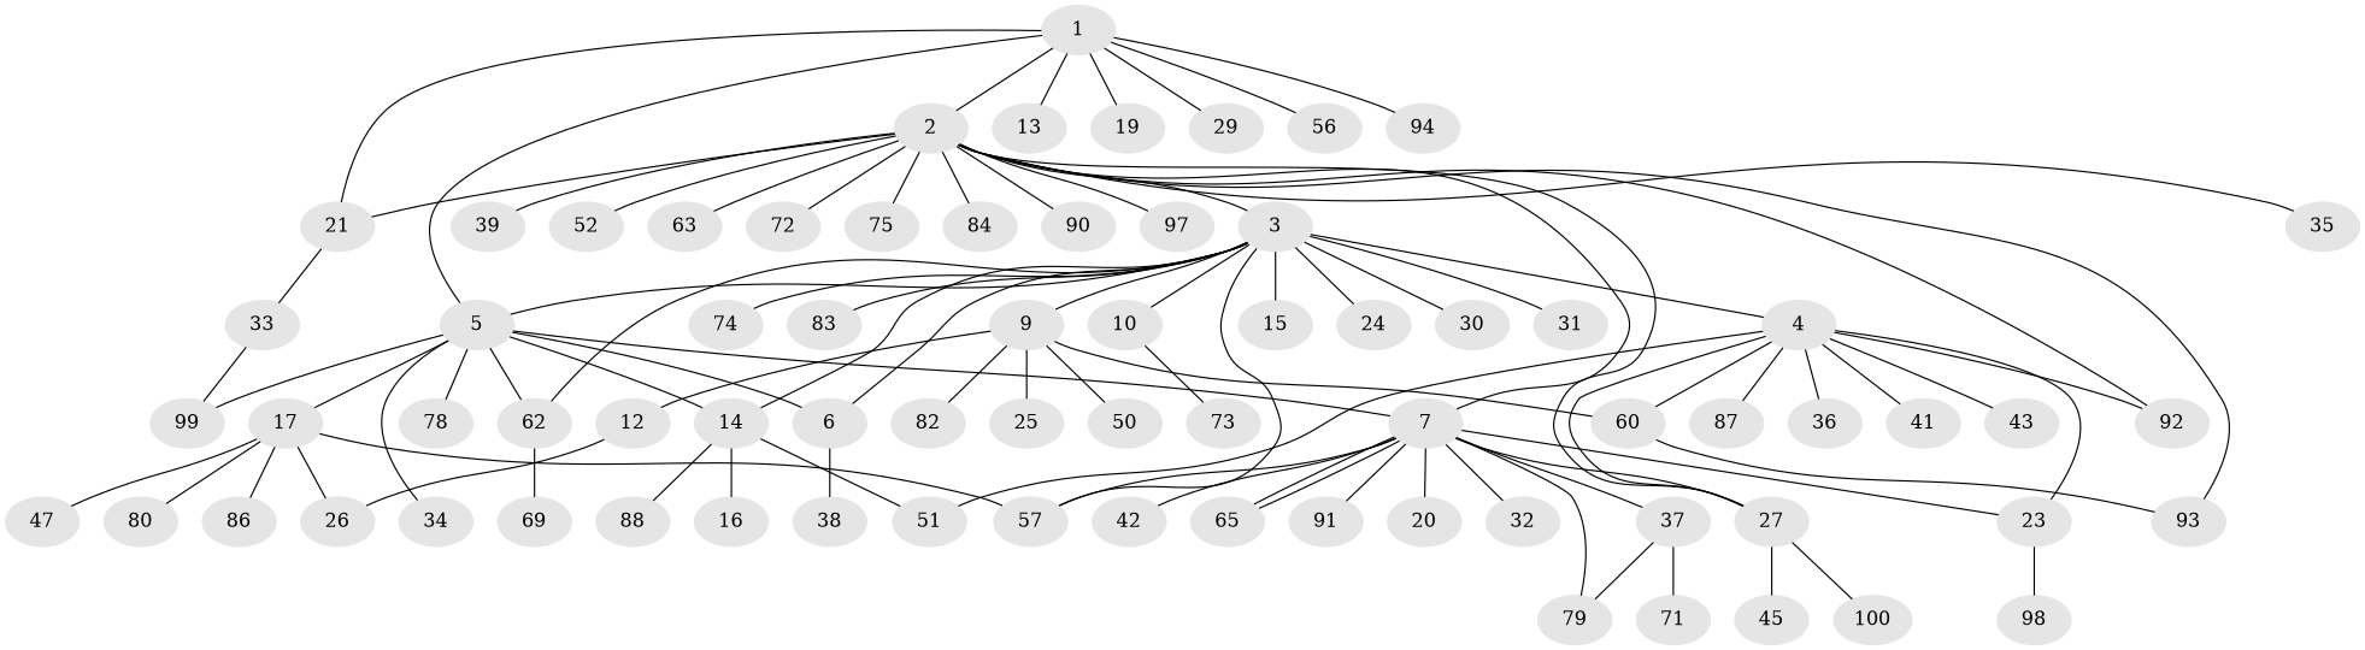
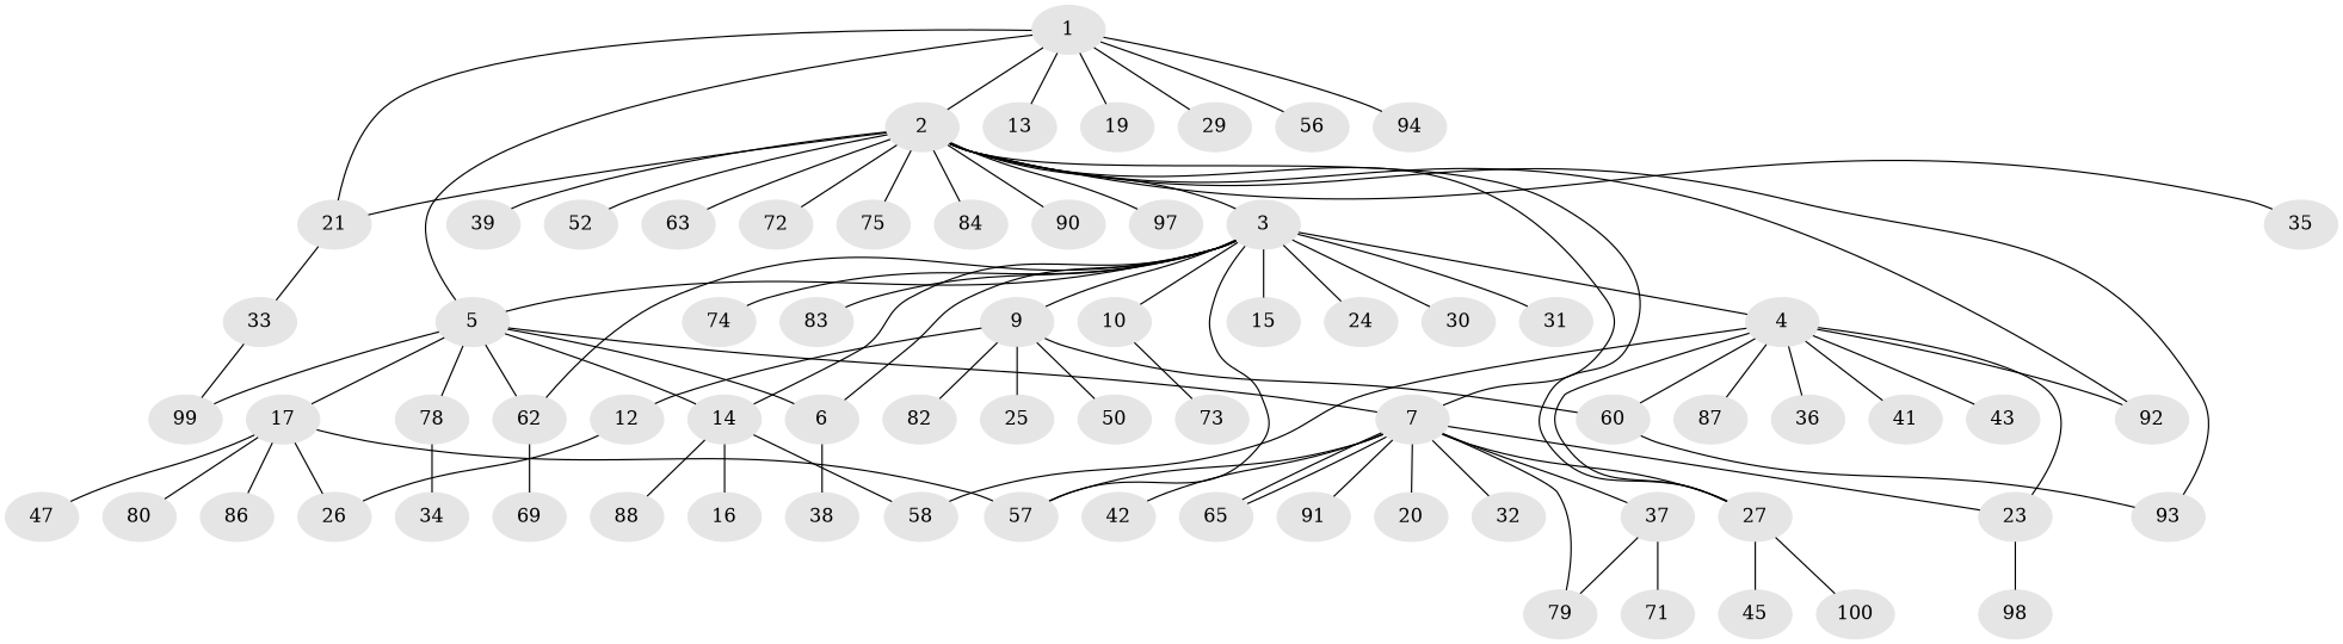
  graph {
    node [color=gray90 style=filled]
    1 [super="+55"]
    2 [super="+22"]
    5 [super="+85"]
    13 [super="+18"]
    19
    21 [super="+96"]
    29
    56
    94
    3 [super="+67"]
    7 [super="+8"]
    27 [super="+70"]
    35
    39 [super="+95"]
    52
    63
    72
    75
    84
    90
    92
    93
    97
    6 [super="+58"]
    14 [super="+66"]
    62
    17 [super="+49"]
    34
    78
    99
    33 [super="+46"]
    4 [super="+11"]
    9 [super="+28"]
    10 [super="+68"]
    15 [super="+69"]
    24 [super="+48"]
    30
    31
    57 [super="+59"]
    74
    83
    23 [super="+81"]
    20
    32
    37 [super="+44"]
    42
    65
    79
    91
    45 [super="+76"]
    100
    36
    41
    43
-   51 [super="+61"]
+   51 [super="+61" label=58]
    60 [super="+77"]
    87
    38
    12
    25 [super="+40"]
    50
    82
    73
    16
    88
    n66 [label=69]
    98
    26 [super="+64"]
    47
    80
    86
    71
    1 -- 2
    1 -- 5
    1 -- 13
    1 -- 19
    1 -- 21
    1 -- 29
    1 -- 56
    1 -- 94
    2 -- 21 [weight=2]
    2 -- 3
    2 -- 7
    2 -- 27
    2 -- 35
    2 -- 39
    2 -- 52
    2 -- 63
    2 -- 72
    2 -- 75
    2 -- 84
    2 -- 90
    2 -- 92
    2 -- 93
    2 -- 97
    5 -- 7
    5 -- 6
    5 -- 14
    5 -- 62
    5 -- 17
-   5 -- 34
+   78 -- 34
    5 -- 78
    5 -- 99
    21 -- 33
    3 -- 5
    3 -- 6
    3 -- 14
    3 -- 62
    3 -- 4
    3 -- 9
    3 -- 10
    3 -- 15
    3 -- 24
    3 -- 30
    3 -- 31
    3 -- 57
    3 -- 74
    3 -- 83
    7 -- 27
    7 -- 57
    7 -- 23
    7 -- 20
    7 -- 32
    7 -- 37
    7 -- 42
    7 -- 65
    7 -- 65
    7 -- 79
    7 -- 91
    27 -- 45
    27 -- 100
    6 -- 38
    14 -- 51
    14 -- 16
    14 -- 88
    62 -- n66
    17 -- 57
    17 -- 26
    17 -- 47
    17 -- 80
    17 -- 86
    33 -- 99
    4 -- 27
    4 -- 92
    4 -- 23
    4 -- 36
    4 -- 41
    4 -- 43
    4 -- 51
    4 -- 60
    4 -- 87
    9 -- 60
    9 -- 12
    9 -- 25
    9 -- 50
    9 -- 82
    10 -- 73
    23 -- 98
    37 -- 79
    37 -- 71
    60 -- 93
    12 -- 26
  }
